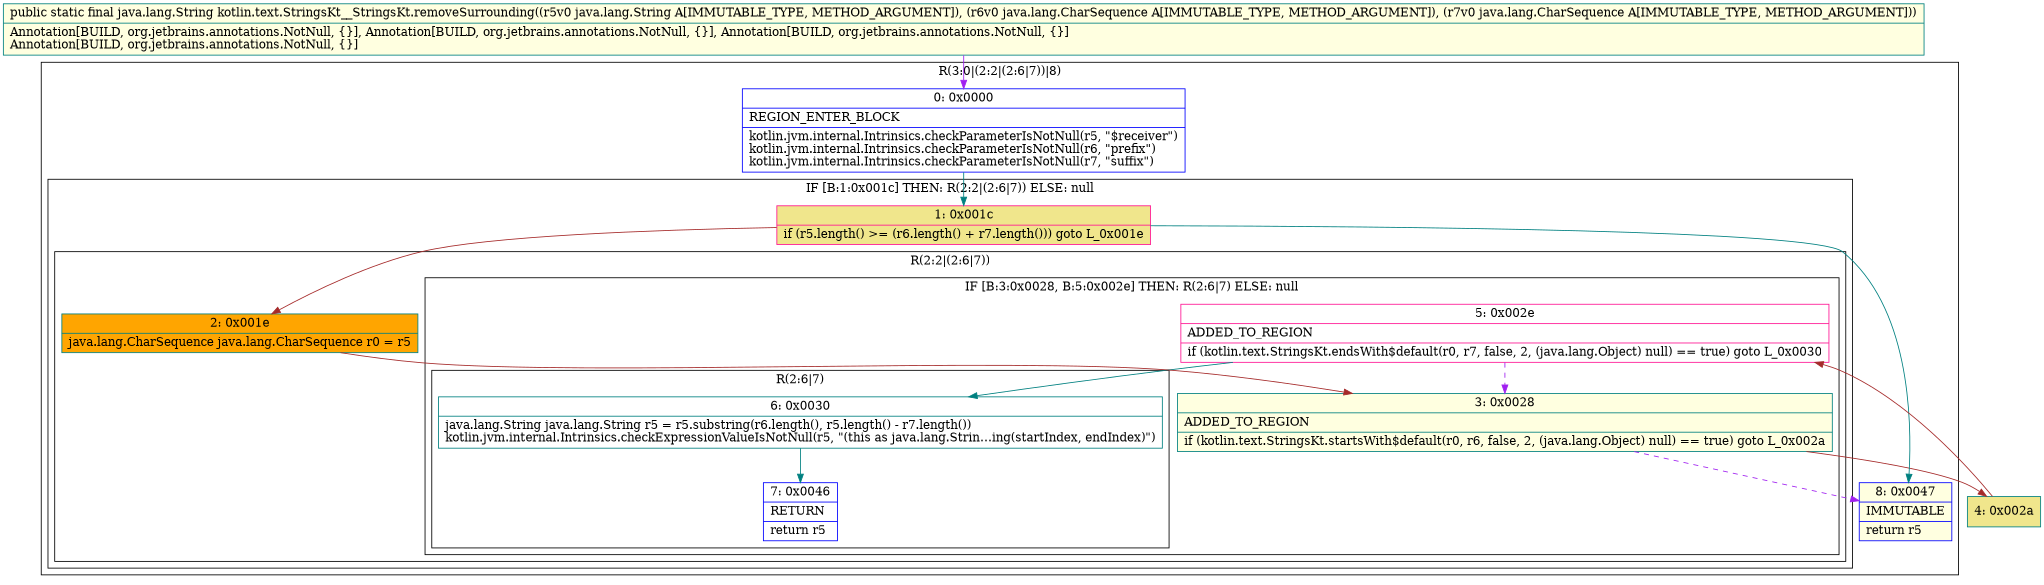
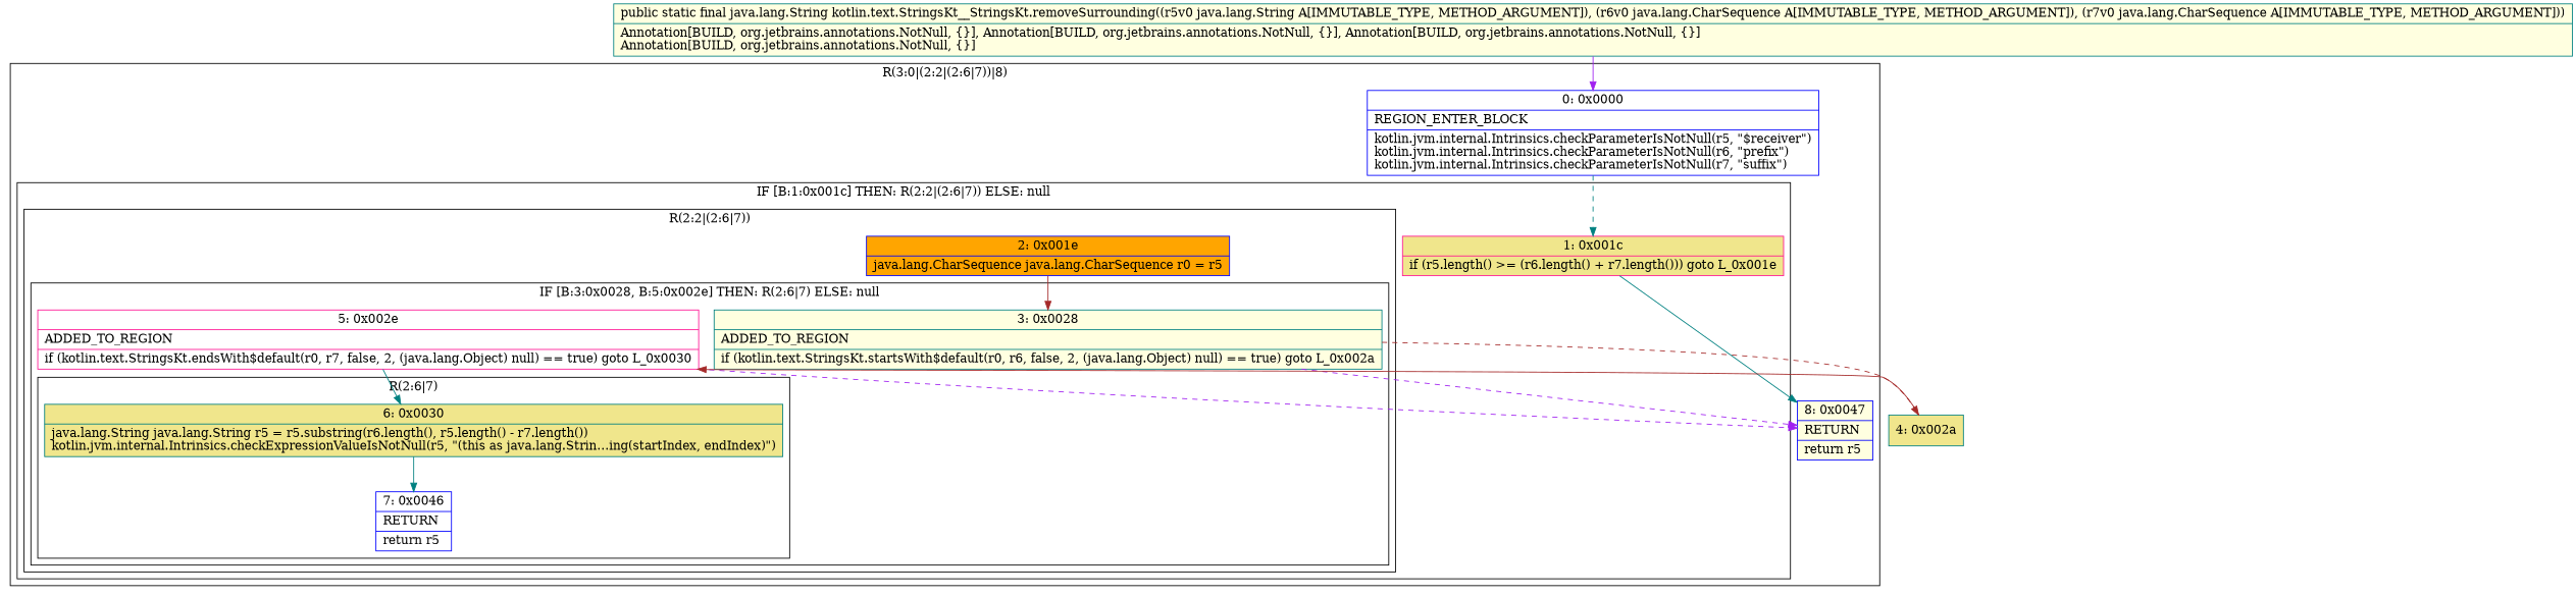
  digraph {
    node [color=teal fillcolor=white shape=record style=filled]
    edge [color=teal]
-   n1 [label="{6\:\ 0x0030|java.lang.String java.lang.String r5 = r5.substring(r6.length(), r5.length() \- r7.length())\lkotlin.jvm.internal.Intrinsics.checkExpressionValueIsNotNull(r5, \"(this as java.lang.Strin…ing(startIndex, endIndex)\")\l}"]
+   n1 [fillcolor=khaki label="{6\:\ 0x0030|java.lang.String java.lang.String r5 = r5.substring(r6.length(), r5.length() \- r7.length())\lkotlin.jvm.internal.Intrinsics.checkExpressionValueIsNotNull(r5, \"(this as java.lang.Strin…ing(startIndex, endIndex)\")\l}"]
    n2 [color=blue label="{7\:\ 0x0046|RETURN\l|return r5\l}"]
    n3 [fillcolor=lightyellow label="{3\:\ 0x0028|ADDED_TO_REGION\l|if (kotlin.text.StringsKt.startsWith$default(r0, r6, false, 2, (java.lang.Object) null) == true) goto L_0x002a\l}"]
    n4 [color=deeppink label="{5\:\ 0x002e|ADDED_TO_REGION\l|if (kotlin.text.StringsKt.endsWith$default(r0, r7, false, 2, (java.lang.Object) null) == true) goto L_0x0030\l}"]
-   n5 [fillcolor=orange label="{2\:\ 0x001e|java.lang.CharSequence java.lang.CharSequence r0 = r5\l}"]
+   n5 [color=blue fillcolor=orange label="{2\:\ 0x001e|java.lang.CharSequence java.lang.CharSequence r0 = r5\l}"]
    n6 [color=deeppink fillcolor=khaki label="{1\:\ 0x001c|if (r5.length() \>= (r6.length() + r7.length())) goto L_0x001e\l}"]
    n7 [color=blue label="{0\:\ 0x0000|REGION_ENTER_BLOCK\l|kotlin.jvm.internal.Intrinsics.checkParameterIsNotNull(r5, \"$receiver\")\lkotlin.jvm.internal.Intrinsics.checkParameterIsNotNull(r6, \"prefix\")\lkotlin.jvm.internal.Intrinsics.checkParameterIsNotNull(r7, \"suffix\")\l}"]
-   n8 [color=blue fillcolor=lightyellow label="{8\:\ 0x0047|IMMUTABLE\l|return r5\l}"]
+   n8 [color=blue fillcolor=lightyellow label="{8\:\ 0x0047|RETURN\l|return r5\l}"]
    n9 [fillcolor=khaki label="{4\:\ 0x002a}"]
    n10 [fillcolor=lightyellow label="{public static final java.lang.String kotlin.text.StringsKt__StringsKt.removeSurrounding((r5v0 java.lang.String A[IMMUTABLE_TYPE, METHOD_ARGUMENT]), (r6v0 java.lang.CharSequence A[IMMUTABLE_TYPE, METHOD_ARGUMENT]), (r7v0 java.lang.CharSequence A[IMMUTABLE_TYPE, METHOD_ARGUMENT]))  | Annotation[BUILD, org.jetbrains.annotations.NotNull, \{\}], Annotation[BUILD, org.jetbrains.annotations.NotNull, \{\}], Annotation[BUILD, org.jetbrains.annotations.NotNull, \{\}]\lAnnotation[BUILD, org.jetbrains.annotations.NotNull, \{\}]\l}"]
    subgraph cluster_1 {
      label="R(3:0|(2:2|(2:6|7))|8)"
      n7
      n8
      subgraph cluster_2 {
        label="IF [B:1:0x001c] THEN: R(2:2|(2:6|7)) ELSE: null"
        n6
        subgraph cluster_3 {
          label="R(2:2|(2:6|7))"
          n5
          subgraph cluster_4 {
            label="IF [B:3:0x0028, B:5:0x002e] THEN: R(2:6|7) ELSE: null"
            n3
            n4
            subgraph cluster_5 {
              label="R(2:6|7)"
              n1
              n2
            }
          }
        }
      }
    }
    n1 -> n2
    n3 -> n8 [color=purple style=dashed]
-   n3 -> n9 [color=brown]
+   n3 -> n9 [color=brown style=dashed]
    n4 -> n1
-   n4 -> n3 [color=purple style=dashed]
+   n4 -> n8 [color=purple style=dashed]
    n5 -> n3 [color=brown]
-   n6 -> n5 [color=brown]
    n6 -> n8 [style=solid]
-   n7 -> n6
+   n7 -> n6 [style=dashed]
    n9 -> n4 [color=brown]
    n10 -> n7 [color=purple]
  }
